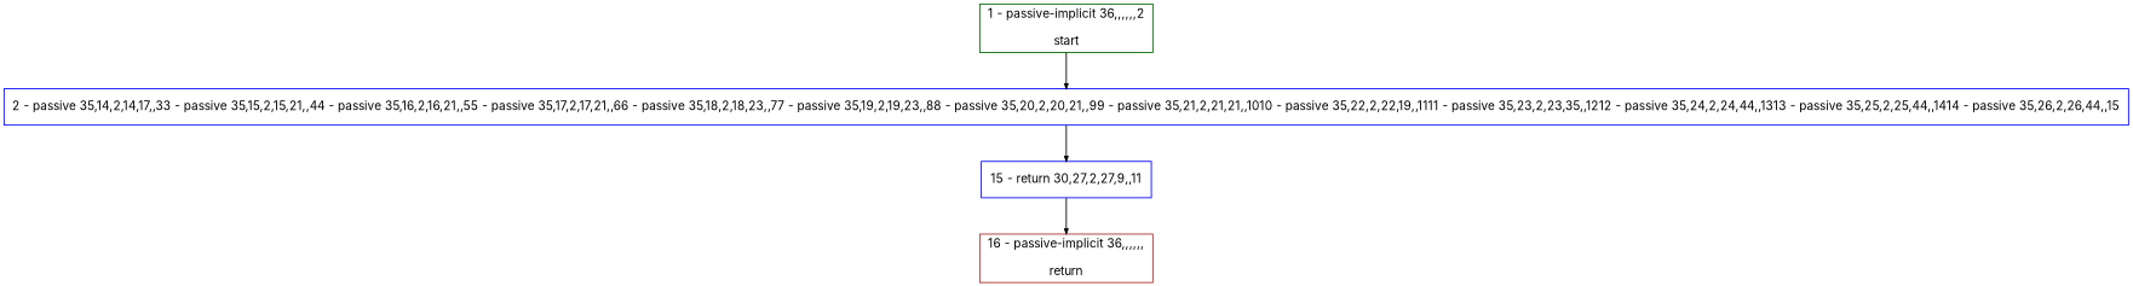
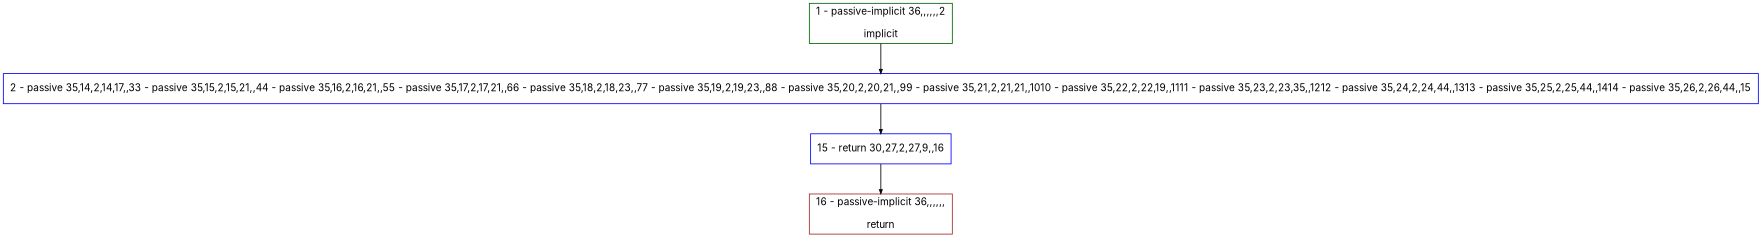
  digraph {
    bgcolor=white
    compound=true
    fillcolor="#FFFFCC"
    fontname=Inter
    fontsize=12
    pack=true
    packmode=clust
    style="rounded,filled"
    node [color="#0000ff" compound=true fillcolor="#ffffff" fixedsize=false fontname=Inter fontsize=12 node_initialized=no shape=box style=filled]
    edge [arrowhead=normal arrowsize=0.5 arrowtail=none color="#000000" compound=true dir=forward fontcolor=black fontname=Inter fontsize=12]
    n1 [label="2 - passive 35,14,2,14,17,,33 - passive 35,15,2,15,21,,44 - passive 35,16,2,16,21,,55 - passive 35,17,2,17,21,,66 - passive 35,18,2,18,23,,77 - passive 35,19,2,19,23,,88 - passive 35,20,2,20,21,,99 - passive 35,21,2,21,21,,1010 - passive 35,22,2,22,19,,1111 - passive 35,23,2,23,35,,1212 - passive 35,24,2,24,44,,1313 - passive 35,25,2,25,44,,1414 - passive 35,26,2,26,44,,15"]
-   n2 [label="15 - return 30,27,2,27,9,,11"]
+   n2 [label="15 - return 30,27,2,27,9,,16"]
    n3 [color="#a52a2a" label="16 - passive-implicit 36,,,,,,\n\nreturn"]
-   n4 [color="#006400" label="1 - passive-implicit 36,,,,,,2\n\nstart"]
+   n4 [color="#006400" label="1 - passive-implicit 36,,,,,,2\n\nimplicit"]
    n1 -> n2
    n2 -> n3
    n4 -> n1
  }
